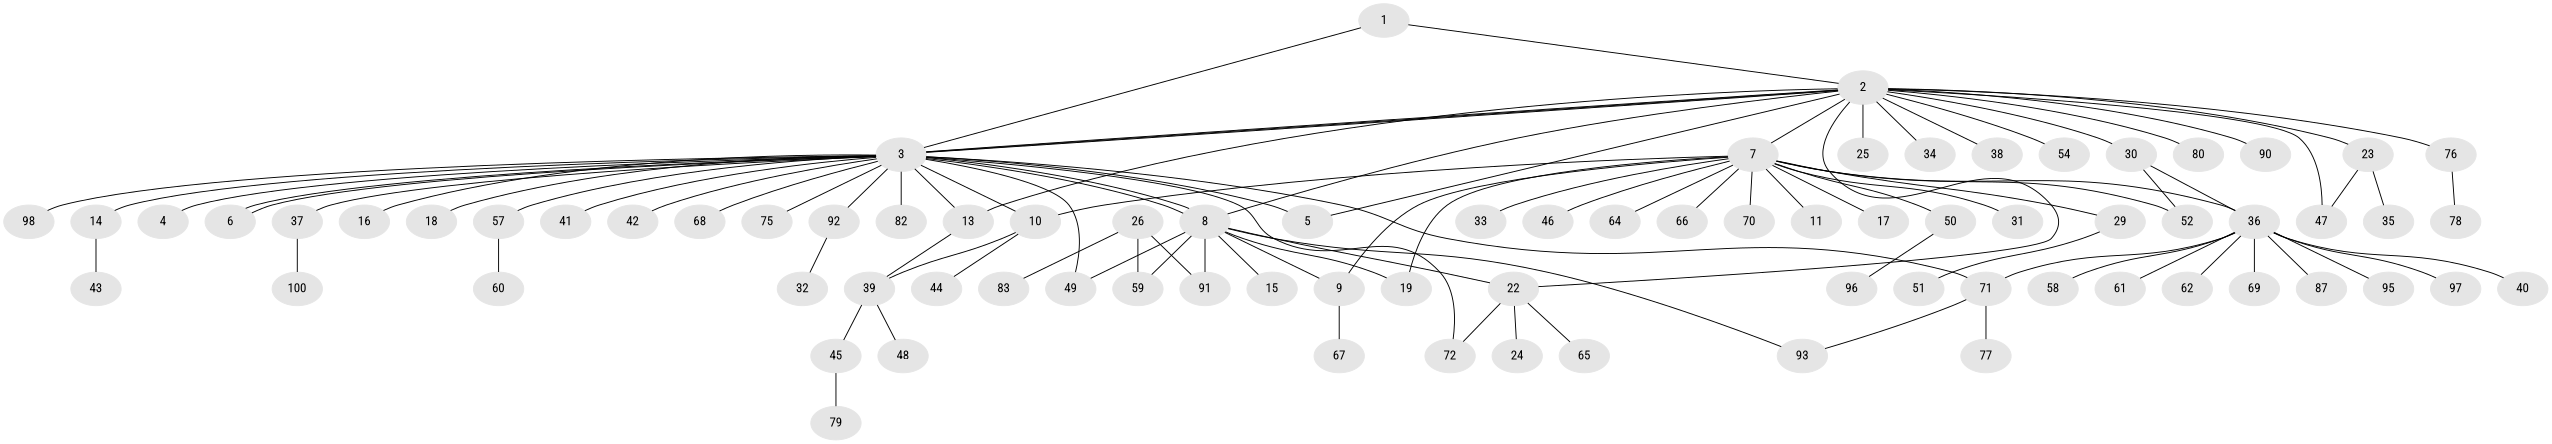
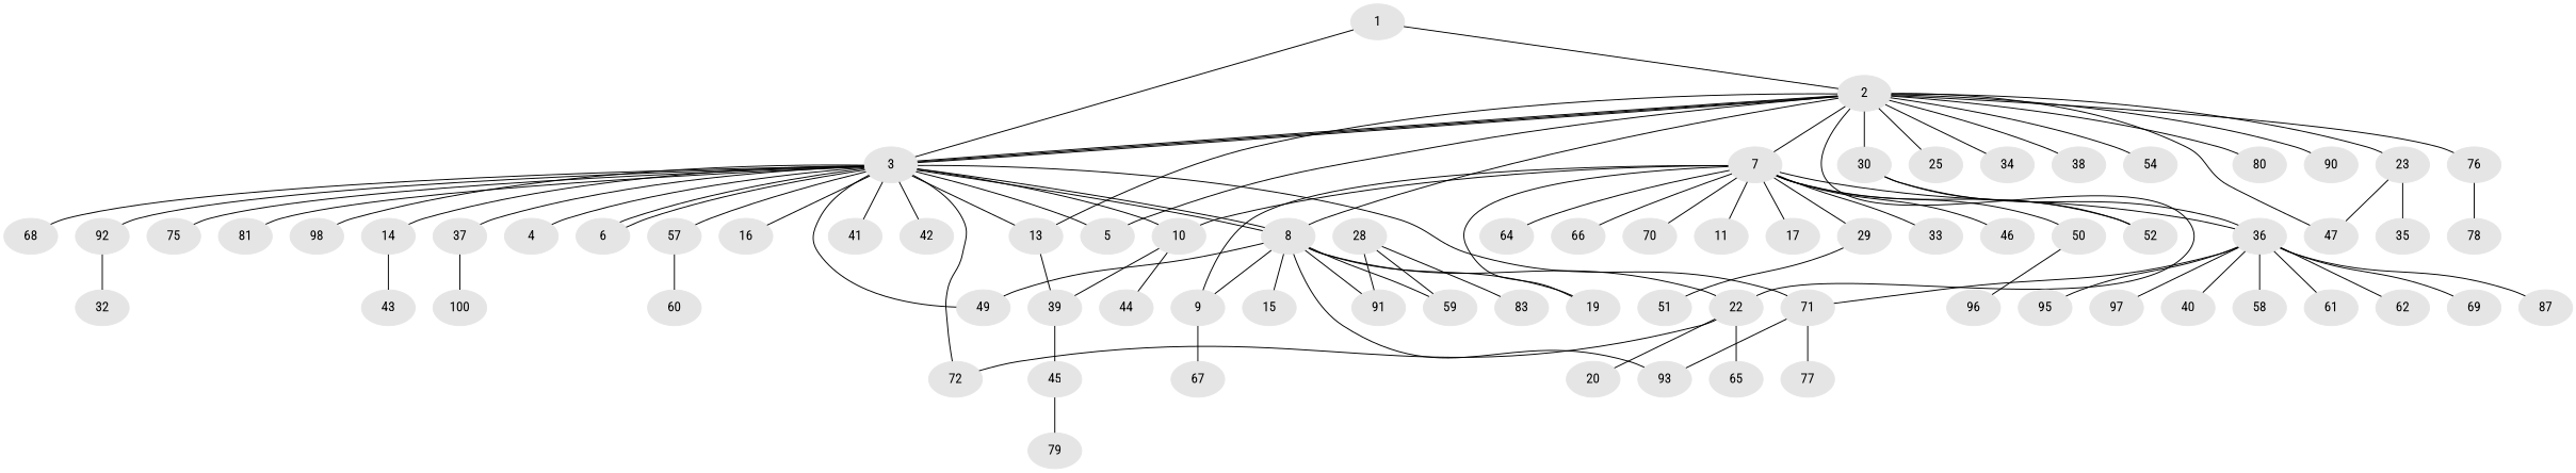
  graph {
    fontname="Roboto Condensed"
    node [color=gray90 fontname="Roboto Condensed" style=filled]
    edge [fontname="Roboto Condensed"]
    2 [super="+11"]
    3 [super="+20"]
    5 [super="+56"]
    7 [super="+73"]
    8 [super="+28"]
    13 [super="+86"]
    22 [super="+63"]
    23
    25
    30 [super="+53"]
    34
    38
    47
    54
    76
    80
    90
    1
    4
    6
    10 [super="+21"]
    14
    16
-   18
    37 [super="+89"]
    41 [super="+55"]
    42
    49
    57
    68
    71 [super="+84"]
    72
    75
-   82 [super="+94"]
+   82 [super="+94" label=81]
    92
    98
    9 [super="+27"]
    n38 [label=11]
    17
    19
    29
-   31
    33
    36 [super="+74"]
    46
    50
    52
    64
    66
    70
    15
    59
    93
    91
    39 [super="+88"]
-   24
+   24 [label=20]
    65
    35
    78
    44
    43
    100
    60
    77
    32
    67
    51
    40
    58 [super="+81"]
    61
    62
    69
    87
    95
    97
    96
-   26 [super="+99"]
+   26 [super="+99" label=28]
    83 [super="+85"]
    45
-   48
    79
    2 -- 3
    2 -- 3
    2 -- 3
    2 -- 5
    2 -- 7
    2 -- 8
    2 -- 13
    2 -- 22
    2 -- 23
    2 -- 25
    2 -- 30
    2 -- 34
    2 -- 38
    2 -- 47
    2 -- 54
    2 -- 76
    2 -- 80
    2 -- 90
    3 -- 5 [weight=2]
    3 -- 8
    3 -- 8
    3 -- 13
    3 -- 4
    3 -- 6
    3 -- 6
    3 -- 10 [weight=2]
    3 -- 14
    3 -- 16
-   3 -- 18
    3 -- 37
    3 -- 41
    3 -- 42
    3 -- 49
    3 -- 57
    3 -- 68
    3 -- 71
    3 -- 72
    3 -- 75
    3 -- 82
    3 -- 92
    3 -- 98
    7 -- 10
    7 -- 9
    7 -- n38
    7 -- 17
    7 -- 19
    7 -- 29
-   7 -- 31
    7 -- 33
    7 -- 36
    7 -- 46
    7 -- 50
    7 -- 52
    7 -- 64
    7 -- 66
    7 -- 70
    8 -- 22 [weight=2]
    8 -- 49
    8 -- 9
    8 -- 19
    8 -- 15
    8 -- 59
    8 -- 93
    8 -- 91
    13 -- 39
    22 -- 72
    22 -- 24
    22 -- 65
    23 -- 47
    23 -- 35
    30 -- 36
    30 -- 52
    76 -- 78
    1 -- 2
    1 -- 3
    10 -- 39
    10 -- 44
    14 -- 43
    37 -- 100
    57 -- 60
    71 -- 93
    71 -- 77
    92 -- 32
    9 -- 67
    29 -- 51
    36 -- 71
    36 -- 40
    36 -- 58
    36 -- 61
    36 -- 62
    36 -- 69
    36 -- 87
    36 -- 95
    36 -- 97
    50 -- 96
    39 -- 45
-   39 -- 48
    26 -- 59
    26 -- 91
    26 -- 83
    45 -- 79
  }
